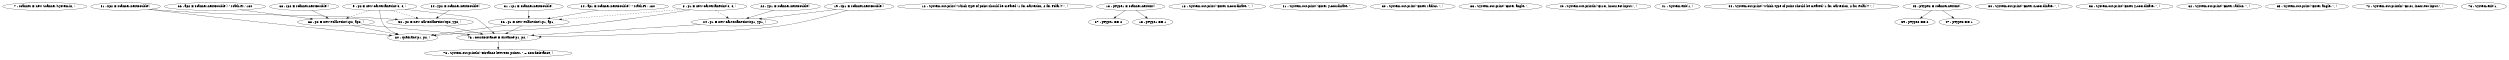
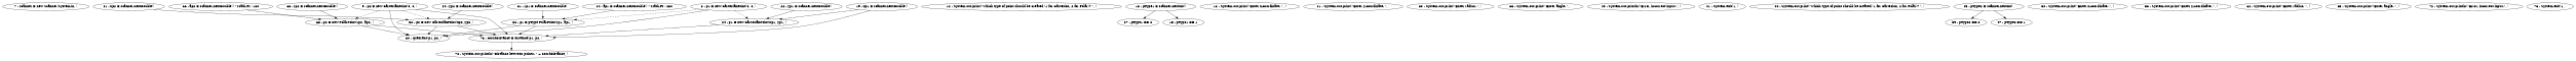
  digraph {
    "7 : scanner = new Scanner(System.in, )"
    "8 : p1 = new CartesianPoint(0, 0, )"
    "80 : quadrant(p1, p2, )"
    "24 : p1 = new CartesianPoint(xp1, yp1, )"
-   "36 : p1 = new PolarPoint(rp1, ap1, )"
+   "36 : p1 = new PolarPoint(rp1, ap1, )" [label="36 : p1 = pType PolarPoint(rp1, ap1, )"]
    "76 : coordDistance = distance(p1, p2, )"
    "78 : System.out.println(\"Distance between points: \" + coordDistance, )"
    "9 : p2 = new CartesianPoint(0, 0, )"
    n9 [label="52 : p2 = new CartesianPoint(xp2, yp2, )"]
    "68 : p2 = new PolarPoint(rp2, ap2, )"
    "12 : System.out.print(\"Which type of point should be created (1 for Cartesion, 2 for Polar)? \", )"
    "13 : pType1 = scanner.nextInt()"
    "27 : pType1 == 2"
    "15 : pType1 == 1"
    "18 : System.out.print(\"Enter x-coordinate: \", )"
    "19 : xp1 = scanner.nextDouble()"
    "21 : System.out.print(\"Enter y-coordinate: \", )"
    "22 : yp1 = scanner.nextDouble()"
    "30 : System.out.print(\"Enter radius: \", )"
    "31 : rp1 = scanner.nextDouble()"
    "33 : System.out.print(\"Enter angle: \", )"
-   "34 : ap1 = scanner.nextDouble() * Math.PI / 180"
+   "34 : ap1 = scanner.nextDouble() * Math.PI / 180" [label="34 : ap1 = scanner.nextDouble() * Math.PI / 280"]
    "40 : System.out.println(\"Error, incorrect input.\", )"
    "41 : System.exit(1, )"
    "44 : System.out.print(\"Which type of point should be created (1 for Cartesion, 2 for Polar)? \", )"
    "45 : pType2 = scanner.nextInt()"
    "59 : pType2 == 2"
    "47 : pType2 == 1"
    "50 : System.out.print(\"Enter x-coordinate: \", )"
    "51 : xp2 = scanner.nextDouble()"
    "53 : System.out.print(\"Enter y-coordinate: \", )"
    "54 : yp2 = scanner.nextDouble()"
    "62 : System.out.print(\"Enter radius: \", )"
    "63 : rp2 = scanner.nextDouble()"
    "65 : System.out.print(\"Enter angle: \", )"
    "66 : ap2 = scanner.nextDouble() * Math.PI / 180"
    "72 : System.out.println(\"Error, incorrect input.\", )"
    "73 : System.exit(1, )"
    "8 : p1 = new CartesianPoint(0, 0, )" -> "80 : quadrant(p1, p2, )"
    "8 : p1 = new CartesianPoint(0, 0, )" -> "24 : p1 = new CartesianPoint(xp1, yp1, )" [style=dashed]
    "8 : p1 = new CartesianPoint(0, 0, )" -> "36 : p1 = new PolarPoint(rp1, ap1, )" [style=dashed]
    "24 : p1 = new CartesianPoint(xp1, yp1, )" -> "76 : coordDistance = distance(p1, p2, )"
    "36 : p1 = new PolarPoint(rp1, ap1, )" -> "80 : quadrant(p1, p2, )"
    "36 : p1 = new PolarPoint(rp1, ap1, )" -> "76 : coordDistance = distance(p1, p2, )"
    "76 : coordDistance = distance(p1, p2, )" -> "78 : System.out.println(\"Distance between points: \" + coordDistance, )"
    "9 : p2 = new CartesianPoint(0, 0, )" -> "80 : quadrant(p1, p2, )"
    "9 : p2 = new CartesianPoint(0, 0, )" -> "76 : coordDistance = distance(p1, p2, )"
    "9 : p2 = new CartesianPoint(0, 0, )" -> n9 [style=dashed]
    "9 : p2 = new CartesianPoint(0, 0, )" -> "68 : p2 = new PolarPoint(rp2, ap2, )" [style=dashed]
-   "51 : xp2 = scanner.nextDouble()" -> "80 : quadrant(p1, p2, )"
+   n9 -> "80 : quadrant(p1, p2, )"
    n9 -> "76 : coordDistance = distance(p1, p2, )"
    "68 : p2 = new PolarPoint(rp2, ap2, )" -> "80 : quadrant(p1, p2, )"
    "68 : p2 = new PolarPoint(rp2, ap2, )" -> "76 : coordDistance = distance(p1, p2, )"
    "13 : pType1 = scanner.nextInt()" -> "27 : pType1 == 2"
    "13 : pType1 = scanner.nextInt()" -> "15 : pType1 == 1"
    "19 : xp1 = scanner.nextDouble()" -> "24 : p1 = new CartesianPoint(xp1, yp1, )"
    "19 : xp1 = scanner.nextDouble()" -> "76 : coordDistance = distance(p1, p2, )"
    "22 : yp1 = scanner.nextDouble()" -> "24 : p1 = new CartesianPoint(xp1, yp1, )"
    "31 : rp1 = scanner.nextDouble()" -> "36 : p1 = new PolarPoint(rp1, ap1, )"
    "34 : ap1 = scanner.nextDouble() * Math.PI / 180" -> "36 : p1 = new PolarPoint(rp1, ap1, )"
    "45 : pType2 = scanner.nextInt()" -> "59 : pType2 == 2"
    "45 : pType2 = scanner.nextInt()" -> "47 : pType2 == 1"
    "51 : xp2 = scanner.nextDouble()" -> n9
    "54 : yp2 = scanner.nextDouble()" -> n9
    "63 : rp2 = scanner.nextDouble()" -> "68 : p2 = new PolarPoint(rp2, ap2, )"
    "66 : ap2 = scanner.nextDouble() * Math.PI / 180" -> "68 : p2 = new PolarPoint(rp2, ap2, )"
  }
